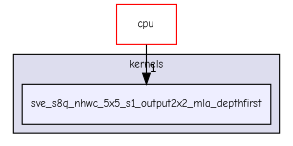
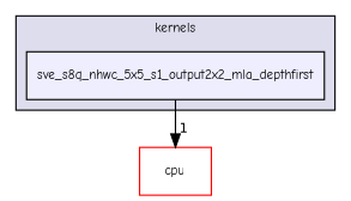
  digraph {
    compound=true
    fontname="Comic Neue"
    node [fontname="Comic Neue" fontsize=10 shape=box style=filled]
    n1 [fillcolor="#eeeeff" label=sve_s8q_nhwc_5x5_s1_output2x2_mla_depthfirst pencolor=black]
    n2 [color=red fillcolor=white label=cpu]
    subgraph cluster_1 {
      bgcolor="#ddddee"
      fontsize=10
      label=kernels
      pencolor=black
      n1
    }
-   n2 -> n1 [headlabel=1 labeldistance=1.5 labelfontname=Helvetica labelfontsize=10 fontname="Comic Neue"]
+   n1 -> n2 [headlabel=1 labeldistance=1.5 labelfontname=Helvetica labelfontsize=10 fontname="Comic Neue"]
  }
